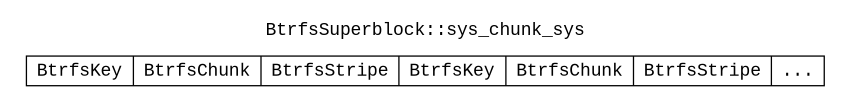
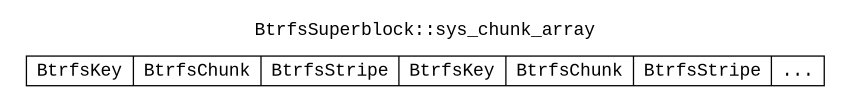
  digraph {
    fontname="Liberation Mono"
    n1 [height=.1 label="<f0> BtrfsKey | <f1> BtrfsChunk | <f2> BtrfsStripe | <f3> BtrfsKey | <f4> BtrfsChunk | <f5> BtrfsStripe | <f6> ..." shape=record fontname="Liberation Mono"]
    subgraph cluster_1 {
-     label="BtrfsSuperblock::sys_chunk_sys"
+     label="BtrfsSuperblock::sys_chunk_array"
      pencolor=transparent
      n1
    }
  }
